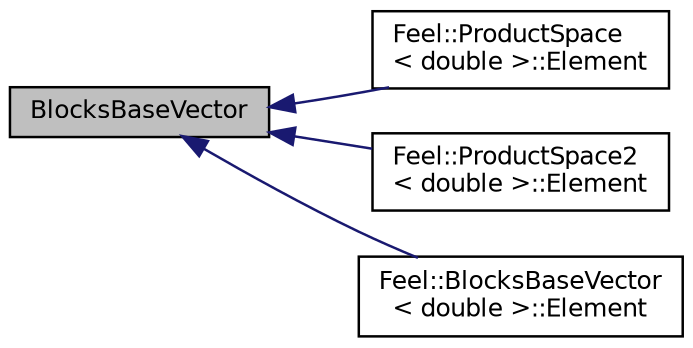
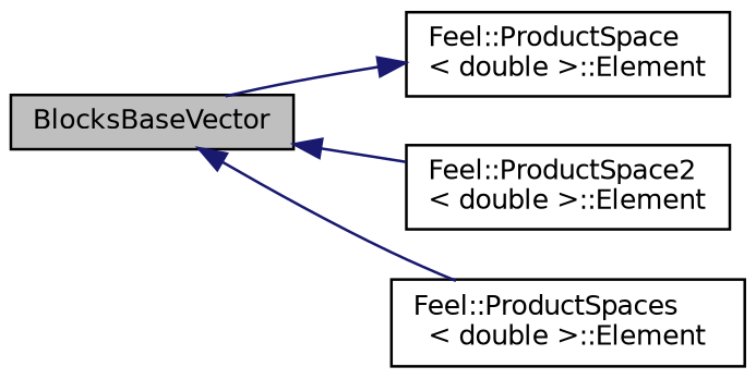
  digraph {
    rankdir=LR
    node [color=black fillcolor=white fontname=Helvetica fontsize=10 shape=record style=filled]
    edge [color=midnightblue dir=back fontname=Helvetica fontsize=10 labelfontname=Helvetica labelfontsize=10 style=solid]
    n1 [fillcolor=grey75 fontcolor=black height=0.2 label=BlocksBaseVector width=0.4]
    n2 [height=0.2 label="Feel::ProductSpace\l\< double \>::Element" width=0.4]
    n3 [height=0.2 label="Feel::ProductSpace2\l\< double \>::Element" width=0.4]
-   n4 [height=0.2 label="Feel::BlocksBaseVector\l\< double \>::Element" width=0.4]
-   n1 -> n2
+   n4 [height=0.2 label="Feel::ProductSpaces\l\< double \>::Element" width=0.4]
+   n2 -> n1
    n1 -> n3
    n1 -> n4
  }
